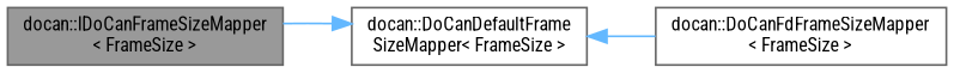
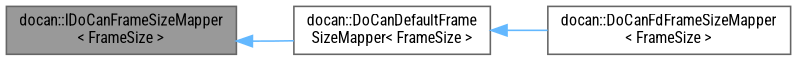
  digraph {
    fontname="Roboto Condensed"
    rankdir=LR
    node [color=gray40 fillcolor=white fontname="Roboto Condensed" fontsize=10 shape=box style=filled]
    edge [color=steelblue1 dir=back fontname="Roboto Condensed" fontsize=10 labelfontname=Helvetica labelfontsize=10 style=solid]
    n1 [fillcolor=grey60 fontcolor=black height=0.2 label="docan::IDoCanFrameSizeMapper\l\< FrameSize \>" width=0.4]
    n2 [height=0.2 label="docan::DoCanDefaultFrame\lSizeMapper\< FrameSize \>" width=0.4]
    n3 [height=0.2 label="docan::DoCanFdFrameSizeMapper\l\< FrameSize \>" width=0.4]
-   n2 -> n1
+   n1 -> n2
    n2 -> n3
  }
